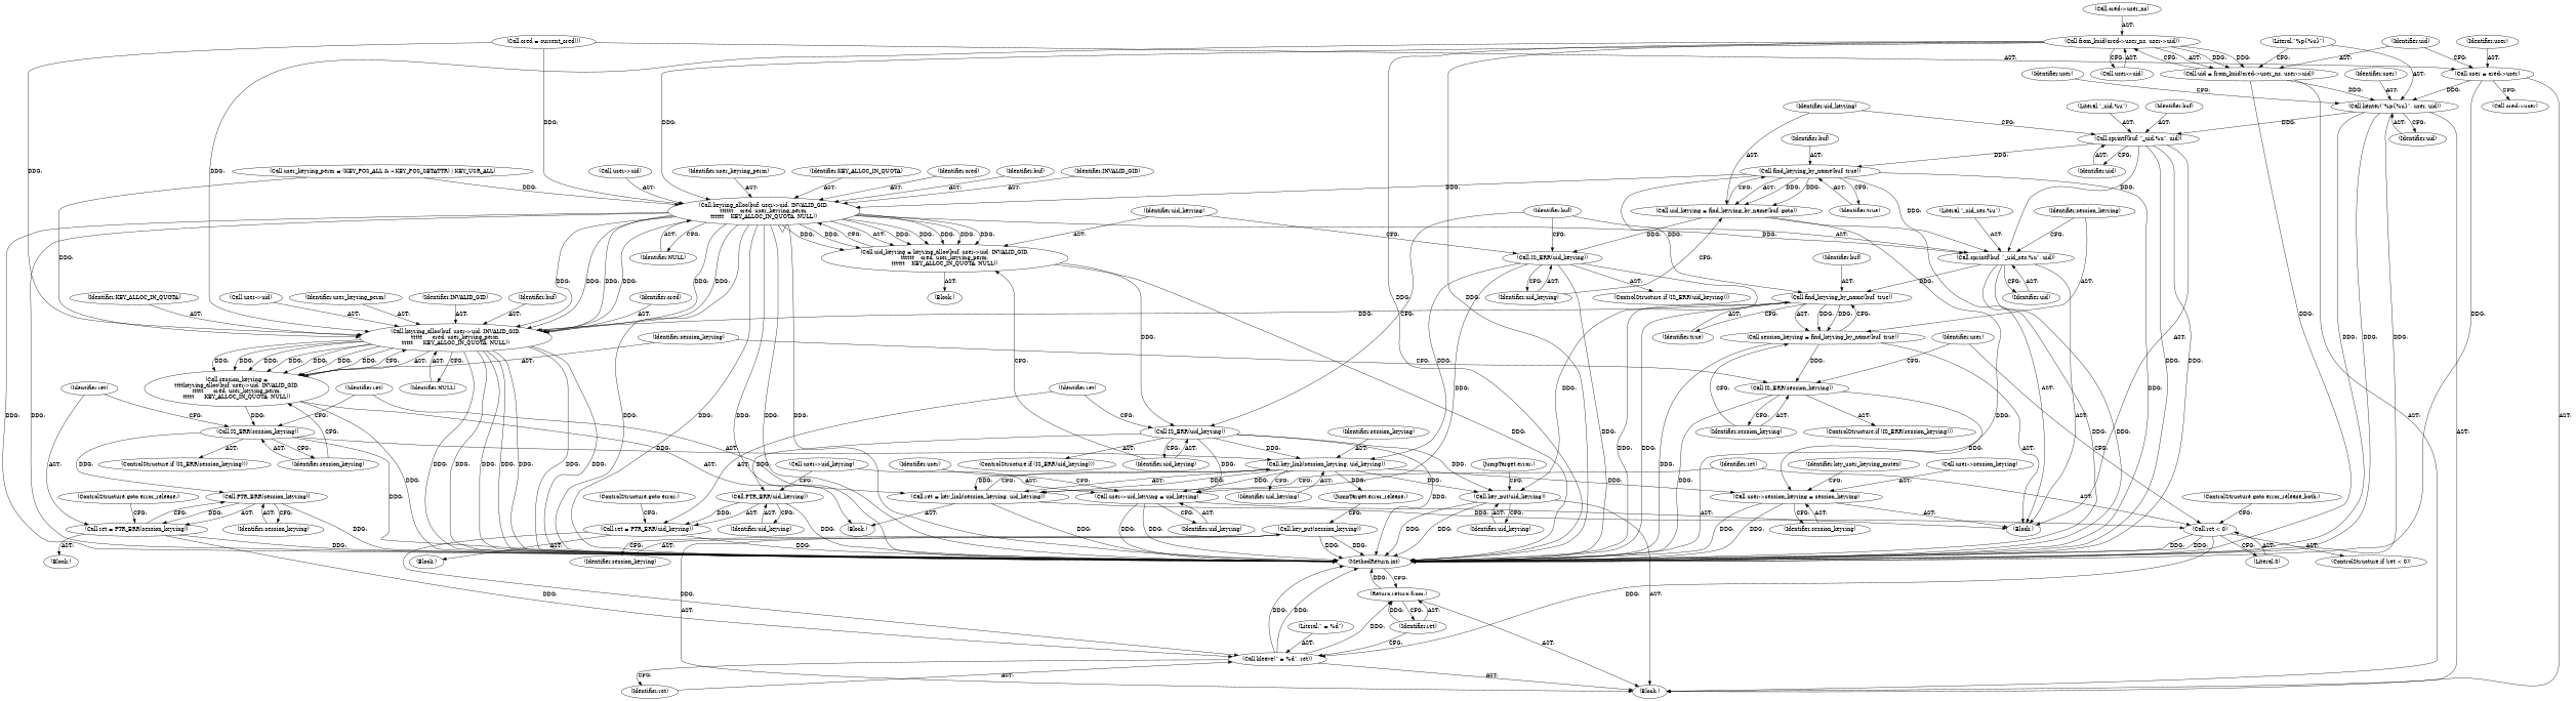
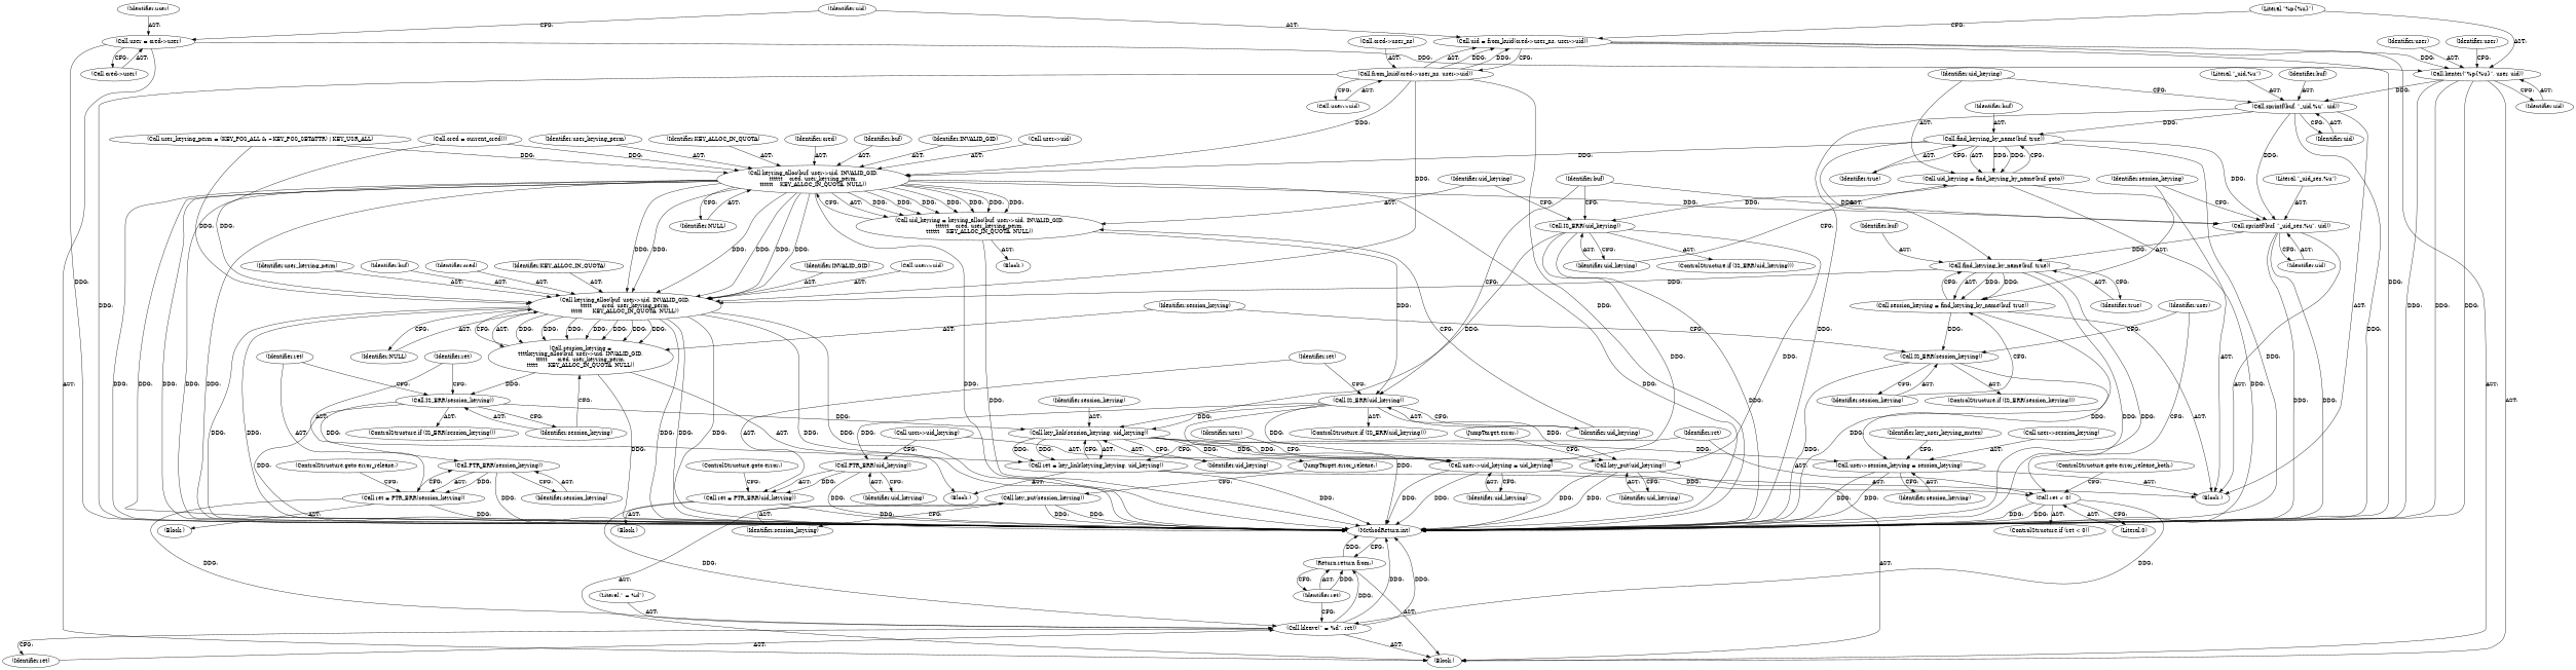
  digraph {
    fontname="DejaVu Serif"
    node [fontname="DejaVu Serif"]
    edge [fontname="DejaVu Serif"]
    n1 [label="(Call,sprintf(buf, \"_uid.%u\", uid))"]
    n2 [label="(Call,find_keyring_by_name(buf, true))"]
    n3 [label="(Call,sprintf(buf, \"_uid_ses.%u\", uid))"]
    n4 [label="(Block,)"]
    n5 [label="(Identifier,uid)"]
    n6 [label="(MethodReturn,int)"]
    n7 [label="(Call,keyring_alloc(buf, user->uid, INVALID_GID,\n\t\t\t\t\t\t    cred, user_keyring_perm,\n\t\t\t\t\t\t    KEY_ALLOC_IN_QUOTA, NULL))"]
    n8 [label="(Call,uid_keyring = find_keyring_by_name(buf, goto))"]
    n9 [label="(Call,find_keyring_by_name(buf, true))"]
    n10 [label="(Identifier,true)"]
    n11 [label="(Identifier,uid)"]
    n12 [label="(Return,return from;)"]
    n13 [label="(Call,kenter(\"%p{%u}\", user, uid))"]
    n14 [label="(Identifier,uid)"]
    n15 [label="(Block,)"]
    n16 [label="(Call,user = cred->user)"]
    n17 [label="(Call,cred->user)"]
    n18 [label="(Call,uid = from_kuid(cred->user_ns, user->uid))"]
    n19 [label="(Call,from_kuid(cred->user_ns, user->uid))"]
    n20 [label="(Call,keyring_alloc(buf, user->uid, INVALID_GID,\n\t\t\t\t\t      cred, user_keyring_perm,\n\t\t\t\t\t      KEY_ALLOC_IN_QUOTA, NULL))"]
    n21 [label="(Call,user->uid)"]
    n22 [label="(Call,uid_keyring = keyring_alloc(buf, user->uid, INVALID_GID,\n\t\t\t\t\t\t    cred, user_keyring_perm,\n\t\t\t\t\t\t    KEY_ALLOC_IN_QUOTA, NULL))"]
    n23 [label="(Identifier,NULL)"]
    n24 [label="(Call,session_keyring =\n\t\t\t\tkeyring_alloc(buf, user->uid, INVALID_GID,\n\t\t\t\t\t      cred, user_keyring_perm,\n\t\t\t\t\t      KEY_ALLOC_IN_QUOTA, NULL))"]
    n25 [label="(Identifier,NULL)"]
    n26 [label="(Call,IS_ERR(uid_keyring))"]
    n27 [label="(Call,session_keyring = find_keyring_by_name(buf, true))"]
    n28 [label="(Identifier,true)"]
    n29 [label="(Call,key_link(session_keyring, uid_keyring))"]
    n30 [label="(Call,user->uid_keyring = uid_keyring)"]
    n31 [label="(Call,key_put(uid_keyring))"]
    n32 [label="(Identifier,uid_keyring)"]
    n33 [label="(ControlStructure,if (IS_ERR(uid_keyring)))"]
-   n34 [label="(Call,ret = key_link(session_keyring, uid_keyring))"]
+   n34 [label="(Call,ret = key_link(keyring_keyring, uid_keyring))"]
    n35 [label="(Call,user->session_keyring = session_keyring)"]
    n36 [label="(Identifier,uid_keyring)"]
    n37 [label="(JumpTarget,error_release:)"]
    n38 [label="(Identifier,uid_keyring)"]
    n39 [label="(Identifier,uid_keyring)"]
    n40 [label="(Call,ret < 0)"]
    n41 [label="(Block,)"]
    n42 [label="(Identifier,session_keyring)"]
    n43 [label="(Call,key_put(session_keyring))"]
    n44 [label="(Identifier,session_keyring)"]
    n45 [label="(Call,kleave(\" = %d\", ret))"]
    n46 [label="(ControlStructure,if (ret < 0))"]
    n47 [label="(Literal,0)"]
    n48 [label="(Identifier,ret)"]
    n49 [label="(Identifier,ret)"]
    n50 [label="(Call,IS_ERR(uid_keyring))"]
    n51 [label="(Block,)"]
    n52 [label="(Call,PTR_ERR(uid_keyring))"]
    n53 [label="(ControlStructure,if (IS_ERR(uid_keyring)))"]
    n54 [label="(Identifier,uid_keyring)"]
    n55 [label="(Call,ret = PTR_ERR(uid_keyring))"]
    n56 [label="(Identifier,uid_keyring)"]
    n57 [label="(Block,)"]
    n58 [label="(Call,IS_ERR(session_keyring))"]
    n59 [label="(ControlStructure,if (IS_ERR(session_keyring)))"]
    n60 [label="(Identifier,session_keyring)"]
    n61 [label="(Call,IS_ERR(session_keyring))"]
    n62 [label="(Call,PTR_ERR(session_keyring))"]
    n63 [label="(ControlStructure,if (IS_ERR(session_keyring)))"]
    n64 [label="(Identifier,session_keyring)"]
    n65 [label="(Call,ret = PTR_ERR(session_keyring))"]
    n66 [label="(Identifier,session_keyring)"]
    n67 [label="(Block,)"]
    n68 [label="(Identifier,session_keyring)"]
    n69 [label="(Call,cred->user_ns)"]
    n70 [label="(Identifier,buf)"]
    n71 [label="(ControlStructure,goto error_release;)"]
    n72 [label="(Call,user->uid_keyring)"]
    n73 [label="(Call,user->uid)"]
    n74 [label="(Identifier,uid_keyring)"]
    n75 [label="(Identifier,uid_keyring)"]
    n76 [label="(Identifier,user_keyring_perm)"]
    n77 [label="(Identifier,buf)"]
    n78 [label="(Identifier,cred)"]
    n79 [label="(Identifier,user)"]
    n80 [label="(Identifier,buf)"]
    n81 [label="(Identifier,ret)"]
    n82 [label="(ControlStructure,goto error_release_both;)"]
    n83 [label="(Literal,\"_uid_ses.%u\")"]
    n84 [label="(Identifier,KEY_ALLOC_IN_QUOTA)"]
    n85 [label="(Identifier,KEY_ALLOC_IN_QUOTA)"]
    n86 [label="(Identifier,ret)"]
    n87 [label="(Identifier,buf)"]
    n88 [label="(Literal,\"_uid.%u\")"]
    n89 [label="(Literal,\"%p{%u}\")"]
    n90 [label="(Identifier,user)"]
    n91 [label="(Call,cred = current_cred())"]
    n92 [label="(Identifier,key_user_keyring_mutex)"]
    n93 [label="(ControlStructure,goto error;)"]
    n94 [label="(Identifier,user)"]
    n95 [label="(Call,user->uid)"]
    n96 [label="(Call,user->session_keyring)"]
    n97 [label="(Identifier,ret)"]
    n98 [label="(Identifier,user)"]
    n99 [label="(Call,user_keyring_perm = (KEY_POS_ALL & ~KEY_POS_SETATTR) | KEY_USR_ALL)"]
    n100 [label="(Identifier,cred)"]
    n101 [label="(Identifier,ret)"]
    n102 [label="(Identifier,buf)"]
    n103 [label="(Identifier,user_keyring_perm)"]
    n104 [label="(Literal,\" = %d\")"]
    n105 [label="(Identifier,session_keyring)"]
    n106 [label="(Identifier,INVALID_GID)"]
    n107 [label="(Identifier,uid)"]
    n108 [label="(Identifier,session_keyring)"]
    n109 [label="(Identifier,buf)"]
    n110 [label="(Identifier,user)"]
    n111 [label="(Identifier,INVALID_GID)"]
    n112 [label="(JumpTarget,error:)"]
    n1 -> n2 [label="DDG: "]
    n1 -> n3 [label="DDG: "]
    n1 -> n4 [label="AST: "]
    n1 -> n5 [label="CFG: "]
    n1 -> n6 [label="DDG: "]
    n1 -> n6 [label="DDG: "]
    n2 -> n3 [label="DDG: "]
    n2 -> n6 [label="DDG: "]
    n2 -> n7 [label="DDG: "]
    n2 -> n8 [label="AST: "]
    n2 -> n8 [label="DDG: "]
    n2 -> n8 [label="DDG: "]
    n2 -> n9 [label="DDG: "]
    n2 -> n10 [label="CFG: "]
    n3 -> n4 [label="AST: "]
    n3 -> n6 [label="DDG: "]
    n3 -> n6 [label="DDG: "]
    n3 -> n9 [label="DDG: "]
    n3 -> n11 [label="CFG: "]
    n5 -> n1 [label="AST: "]
    n6 -> n12 [label="CFG: "]
    n7 -> n3 [label="DDG: "]
    n7 -> n6 [label="DDG: "]
    n7 -> n6 [label="DDG: "]
    n7 -> n6 [label="DDG: "]
    n7 -> n6 [label="DDG: "]
    n7 -> n6 [label="DDG: "]
    n7 -> n6 [label="DDG: "]
    n7 -> n6 [label="DDG: "]
    n7 -> n20 [label="DDG: "]
    n7 -> n20 [label="DDG: "]
    n7 -> n20 [label="DDG: "]
    n7 -> n20 [label="DDG: "]
    n7 -> n20 [label="DDG: "]
    n7 -> n20 [label="DDG: "]
    n7 -> n22 [label="AST: "]
    n7 -> n22 [label="DDG: "]
    n7 -> n22 [label="DDG: "]
    n7 -> n22 [label="DDG: "]
    n7 -> n22 [label="DDG: "]
    n7 -> n22 [label="DDG: "]
    n7 -> n22 [label="DDG: "]
    n7 -> n22 [label="DDG: "]
    n7 -> n23 [label="CFG: "]
    n8 -> n2 [label="CFG: "]
    n8 -> n4 [label="AST: "]
    n8 -> n6 [label="DDG: "]
    n8 -> n26 [label="DDG: "]
    n9 -> n6 [label="DDG: "]
    n9 -> n6 [label="DDG: "]
    n9 -> n20 [label="DDG: "]
    n9 -> n27 [label="AST: "]
    n9 -> n27 [label="DDG: "]
    n9 -> n27 [label="DDG: "]
    n9 -> n28 [label="CFG: "]
    n10 -> n2 [label="AST: "]
    n11 -> n3 [label="AST: "]
    n12 -> n6 [label="DDG: "]
    n12 -> n15 [label="AST: "]
    n12 -> n49 [label="CFG: "]
    n13 -> n1 [label="DDG: "]
    n13 -> n6 [label="DDG: "]
    n13 -> n6 [label="DDG: "]
    n13 -> n6 [label="DDG: "]
    n13 -> n14 [label="CFG: "]
    n13 -> n15 [label="AST: "]
    n14 -> n13 [label="AST: "]
    n16 -> n6 [label="DDG: "]
    n16 -> n13 [label="DDG: "]
    n16 -> n15 [label="AST: "]
    n16 -> n17 [label="CFG: "]
-   n91 -> n16 [label="AST: "]
+   n17 -> n16 [label="AST: "]
    n18 -> n6 [label="DDG: "]
    n18 -> n13 [label="DDG: "]
    n18 -> n15 [label="AST: "]
    n18 -> n19 [label="CFG: "]
    n19 -> n6 [label="DDG: "]
    n19 -> n6 [label="DDG: "]
    n19 -> n7 [label="DDG: "]
    n19 -> n18 [label="AST: "]
    n19 -> n18 [label="DDG: "]
    n19 -> n18 [label="DDG: "]
    n19 -> n20 [label="DDG: "]
    n19 -> n21 [label="CFG: "]
    n20 -> n6 [label="DDG: "]
    n20 -> n6 [label="DDG: "]
    n20 -> n6 [label="DDG: "]
    n20 -> n6 [label="DDG: "]
    n20 -> n6 [label="DDG: "]
    n20 -> n6 [label="DDG: "]
    n20 -> n6 [label="DDG: "]
    n20 -> n24 [label="AST: "]
    n20 -> n24 [label="DDG: "]
    n20 -> n24 [label="DDG: "]
    n20 -> n24 [label="DDG: "]
    n20 -> n24 [label="DDG: "]
    n20 -> n24 [label="DDG: "]
    n20 -> n24 [label="DDG: "]
    n20 -> n24 [label="DDG: "]
    n20 -> n25 [label="CFG: "]
    n21 -> n19 [label="AST: "]
    n22 -> n6 [label="DDG: "]
    n22 -> n7 [label="CFG: "]
    n22 -> n50 [label="DDG: "]
    n22 -> n51 [label="AST: "]
    n23 -> n7 [label="AST: "]
    n24 -> n6 [label="DDG: "]
    n24 -> n20 [label="CFG: "]
    n24 -> n41 [label="AST: "]
    n24 -> n61 [label="DDG: "]
    n25 -> n20 [label="AST: "]
    n26 -> n6 [label="DDG: "]
    n26 -> n29 [label="DDG: "]
    n26 -> n30 [label="DDG: "]
    n26 -> n31 [label="DDG: "]
    n26 -> n32 [label="CFG: "]
    n26 -> n33 [label="AST: "]
    n27 -> n4 [label="AST: "]
    n27 -> n6 [label="DDG: "]
    n27 -> n9 [label="CFG: "]
    n27 -> n58 [label="DDG: "]
    n28 -> n9 [label="AST: "]
    n29 -> n30 [label="DDG: "]
    n29 -> n31 [label="DDG: "]
    n29 -> n34 [label="AST: "]
    n29 -> n34 [label="DDG: "]
    n29 -> n34 [label="DDG: "]
    n29 -> n35 [label="DDG: "]
    n29 -> n36 [label="CFG: "]
    n29 -> n37 [label="DDG: "]
    n30 -> n4 [label="AST: "]
    n30 -> n6 [label="DDG: "]
    n30 -> n6 [label="DDG: "]
    n30 -> n38 [label="CFG: "]
    n31 -> n6 [label="DDG: "]
    n31 -> n6 [label="DDG: "]
    n31 -> n15 [label="AST: "]
    n31 -> n39 [label="CFG: "]
    n32 -> n8 [label="CFG: "]
    n32 -> n26 [label="AST: "]
    n34 -> n6 [label="DDG: "]
    n34 -> n29 [label="CFG: "]
    n34 -> n40 [label="DDG: "]
    n34 -> n41 [label="AST: "]
    n35 -> n4 [label="AST: "]
    n35 -> n6 [label="DDG: "]
    n35 -> n6 [label="DDG: "]
    n35 -> n42 [label="CFG: "]
    n36 -> n29 [label="AST: "]
    n37 -> n43 [label="CFG: "]
    n38 -> n30 [label="AST: "]
    n39 -> n31 [label="AST: "]
    n40 -> n6 [label="DDG: "]
    n40 -> n6 [label="DDG: "]
    n40 -> n45 [label="DDG: "]
    n40 -> n46 [label="AST: "]
    n40 -> n47 [label="CFG: "]
    n42 -> n35 [label="AST: "]
    n43 -> n6 [label="DDG: "]
    n43 -> n6 [label="DDG: "]
    n43 -> n15 [label="AST: "]
    n43 -> n44 [label="CFG: "]
    n44 -> n43 [label="AST: "]
    n45 -> n6 [label="DDG: "]
    n45 -> n6 [label="DDG: "]
    n45 -> n12 [label="DDG: "]
    n45 -> n15 [label="AST: "]
    n45 -> n48 [label="CFG: "]
    n47 -> n40 [label="AST: "]
    n48 -> n45 [label="AST: "]
    n49 -> n12 [label="AST: "]
    n49 -> n12 [label="DDG: "]
    n49 -> n45 [label="CFG: "]
    n50 -> n6 [label="DDG: "]
    n50 -> n29 [label="DDG: "]
    n50 -> n30 [label="DDG: "]
    n50 -> n31 [label="DDG: "]
    n50 -> n52 [label="DDG: "]
    n50 -> n53 [label="AST: "]
    n50 -> n54 [label="CFG: "]
    n52 -> n6 [label="DDG: "]
    n52 -> n55 [label="AST: "]
    n52 -> n55 [label="DDG: "]
    n52 -> n56 [label="CFG: "]
    n54 -> n22 [label="CFG: "]
    n54 -> n50 [label="AST: "]
    n55 -> n6 [label="DDG: "]
    n55 -> n45 [label="DDG: "]
    n55 -> n57 [label="AST: "]
    n56 -> n52 [label="AST: "]
    n58 -> n6 [label="DDG: "]
    n58 -> n35 [label="DDG: "]
    n58 -> n59 [label="AST: "]
    n58 -> n60 [label="CFG: "]
    n60 -> n27 [label="CFG: "]
    n60 -> n58 [label="AST: "]
    n61 -> n6 [label="DDG: "]
    n61 -> n29 [label="DDG: "]
    n61 -> n62 [label="DDG: "]
    n61 -> n63 [label="AST: "]
    n61 -> n64 [label="CFG: "]
    n62 -> n6 [label="DDG: "]
    n62 -> n65 [label="AST: "]
    n62 -> n65 [label="DDG: "]
    n62 -> n66 [label="CFG: "]
    n64 -> n24 [label="CFG: "]
    n64 -> n61 [label="AST: "]
    n65 -> n6 [label="DDG: "]
    n65 -> n45 [label="DDG: "]
    n65 -> n62 [label="CFG: "]
    n65 -> n67 [label="AST: "]
    n66 -> n62 [label="AST: "]
    n68 -> n29 [label="AST: "]
    n69 -> n19 [label="AST: "]
    n70 -> n9 [label="AST: "]
    n71 -> n65 [label="CFG: "]
    n72 -> n30 [label="AST: "]
    n72 -> n52 [label="CFG: "]
    n73 -> n7 [label="AST: "]
    n74 -> n1 [label="CFG: "]
    n74 -> n8 [label="AST: "]
    n75 -> n22 [label="AST: "]
    n75 -> n26 [label="CFG: "]
    n76 -> n7 [label="AST: "]
    n77 -> n20 [label="AST: "]
    n78 -> n20 [label="AST: "]
    n79 -> n16 [label="AST: "]
    n80 -> n1 [label="AST: "]
    n81 -> n61 [label="CFG: "]
    n81 -> n65 [label="AST: "]
    n82 -> n40 [label="CFG: "]
    n83 -> n3 [label="AST: "]
    n84 -> n7 [label="AST: "]
    n85 -> n20 [label="AST: "]
    n86 -> n34 [label="AST: "]
    n86 -> n61 [label="CFG: "]
    n87 -> n3 [label="AST: "]
    n87 -> n26 [label="CFG: "]
    n87 -> n50 [label="CFG: "]
    n88 -> n1 [label="AST: "]
    n89 -> n13 [label="AST: "]
    n89 -> n18 [label="CFG: "]
    n90 -> n13 [label="AST: "]
    n91 -> n7 [label="DDG: "]
    n91 -> n20 [label="DDG: "]
    n92 -> n35 [label="CFG: "]
    n93 -> n55 [label="CFG: "]
    n94 -> n13 [label="CFG: "]
    n95 -> n20 [label="AST: "]
    n96 -> n35 [label="AST: "]
    n97 -> n34 [label="CFG: "]
    n97 -> n40 [label="AST: "]
    n98 -> n40 [label="CFG: "]
    n98 -> n58 [label="CFG: "]
    n99 -> n7 [label="DDG: "]
    n99 -> n20 [label="DDG: "]
    n100 -> n7 [label="AST: "]
    n101 -> n50 [label="CFG: "]
    n101 -> n55 [label="AST: "]
    n102 -> n7 [label="AST: "]
    n103 -> n20 [label="AST: "]
    n104 -> n45 [label="AST: "]
    n105 -> n24 [label="AST: "]
    n105 -> n58 [label="CFG: "]
    n106 -> n7 [label="AST: "]
    n107 -> n16 [label="CFG: "]
    n107 -> n18 [label="AST: "]
    n108 -> n3 [label="CFG: "]
    n108 -> n27 [label="AST: "]
    n109 -> n2 [label="AST: "]
    n110 -> n30 [label="CFG: "]
    n111 -> n20 [label="AST: "]
    n112 -> n31 [label="CFG: "]
  }
